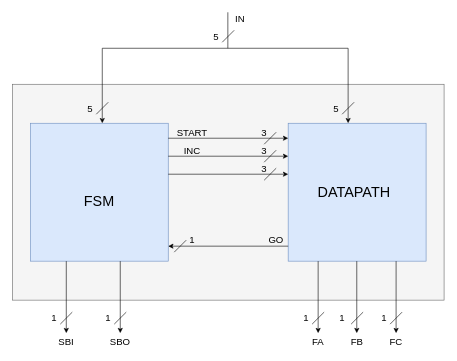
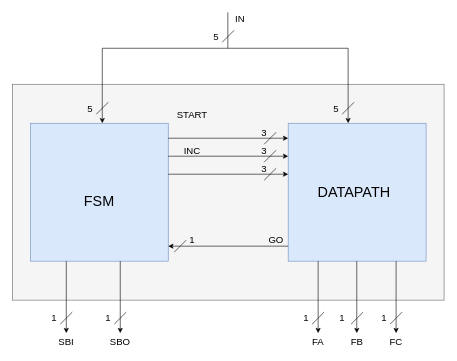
  <mxCell id="0" />
  <mxCell id="1" parent="0" />
  <mxCell id="2" value="" style="rounded=0;whiteSpace=wrap;html=1;fillColor=#f5f5f5;strokeColor=#666666;fontColor=#333333;" parent="1" vertex="1"><mxGeometry x="20" y="140" width="720" height="360" as="geometry" /></mxCell>
  <mxCell id="3" value="" style="endArrow=none;html=1;" parent="1" edge="1"><mxGeometry width="50" height="50" relative="1" as="geometry"><mxPoint x="379.41" y="80" as="sourcePoint" /><mxPoint x="379.41" y="20" as="targetPoint" /></mxGeometry></mxCell>
  <mxCell id="4" value="" style="endArrow=none;html=1;" parent="1" edge="1"><mxGeometry width="50" height="50" relative="1" as="geometry"><mxPoint x="170" y="80" as="sourcePoint" /><mxPoint x="580" y="80" as="targetPoint" /></mxGeometry></mxCell>
  <mxCell id="5" value="" style="endArrow=classic;html=1;" parent="1" edge="1"><mxGeometry width="50" height="50" relative="1" as="geometry"><mxPoint x="170" y="80" as="sourcePoint" /><mxPoint x="170" y="205" as="targetPoint" /></mxGeometry></mxCell>
  <mxCell id="6" value="" style="endArrow=classic;html=1;" parent="1" edge="1"><mxGeometry width="50" height="50" relative="1" as="geometry"><mxPoint x="580" y="80" as="sourcePoint" /><mxPoint x="580" y="205" as="targetPoint" /></mxGeometry></mxCell>
  <mxCell id="7" value="" style="whiteSpace=wrap;html=1;aspect=fixed;fillColor=#dae8fc;strokeColor=#6c8ebf;" parent="1" vertex="1"><mxGeometry x="50" y="205" width="230" height="230" as="geometry" /></mxCell>
  <mxCell id="8" value="" style="whiteSpace=wrap;html=1;aspect=fixed;fillColor=#dae8fc;strokeColor=#6c8ebf;" parent="1" vertex="1"><mxGeometry x="480" y="205" width="230" height="230" as="geometry" /></mxCell>
  <mxCell id="9" value="" style="endArrow=classic;html=1;" parent="1" edge="1"><mxGeometry width="50" height="50" relative="1" as="geometry"><mxPoint x="280" y="230" as="sourcePoint" /><mxPoint x="480" y="230" as="targetPoint" /></mxGeometry></mxCell>
  <mxCell id="10" value="" style="endArrow=classic;html=1;" parent="1" edge="1"><mxGeometry width="50" height="50" relative="1" as="geometry"><mxPoint x="280" y="260" as="sourcePoint" /><mxPoint x="480" y="260" as="targetPoint" /></mxGeometry></mxCell>
  <mxCell id="11" value="" style="endArrow=classic;html=1;" parent="1" edge="1"><mxGeometry width="50" height="50" relative="1" as="geometry"><mxPoint x="280" y="290" as="sourcePoint" /><mxPoint x="480" y="290" as="targetPoint" /></mxGeometry></mxCell>
  <mxCell id="12" value="" style="endArrow=classic;html=1;" parent="1" edge="1"><mxGeometry width="50" height="50" relative="1" as="geometry"><mxPoint x="480" y="410" as="sourcePoint" /><mxPoint x="280" y="410" as="targetPoint" /></mxGeometry></mxCell>
  <mxCell id="13" value="" style="endArrow=classic;html=1;" parent="1" edge="1"><mxGeometry width="50" height="50" relative="1" as="geometry"><mxPoint x="110" y="435" as="sourcePoint" /><mxPoint x="110" y="555" as="targetPoint" /></mxGeometry></mxCell>
  <mxCell id="14" value="" style="endArrow=classic;html=1;" parent="1" edge="1"><mxGeometry width="50" height="50" relative="1" as="geometry"><mxPoint x="200" y="435" as="sourcePoint" /><mxPoint x="200" y="555" as="targetPoint" /></mxGeometry></mxCell>
  <mxCell id="15" value="" style="endArrow=classic;html=1;" parent="1" edge="1"><mxGeometry width="50" height="50" relative="1" as="geometry"><mxPoint x="530" y="435" as="sourcePoint" /><mxPoint x="530" y="555" as="targetPoint" /></mxGeometry></mxCell>
  <mxCell id="16" value="" style="endArrow=classic;html=1;" parent="1" edge="1"><mxGeometry width="50" height="50" relative="1" as="geometry"><mxPoint x="594.41" y="435" as="sourcePoint" /><mxPoint x="594.41" y="555" as="targetPoint" /></mxGeometry></mxCell>
  <mxCell id="17" value="" style="endArrow=classic;html=1;" parent="1" edge="1"><mxGeometry width="50" height="50" relative="1" as="geometry"><mxPoint x="660" y="435" as="sourcePoint" /><mxPoint x="660" y="555" as="targetPoint" /></mxGeometry></mxCell>
  <mxCell id="18" value="&lt;font style=&quot;font-size: 16px&quot;&gt;IN&lt;/font&gt;" style="text;html=1;strokeColor=none;fillColor=none;align=center;verticalAlign=middle;whiteSpace=wrap;rounded=0;" parent="1" vertex="1"><mxGeometry x="380" y="20" width="40" height="20" as="geometry" /></mxCell>
  <mxCell id="19" value="" style="endArrow=none;html=1;" parent="1" edge="1"><mxGeometry width="50" height="50" relative="1" as="geometry"><mxPoint x="370" y="70" as="sourcePoint" /><mxPoint x="390" y="50" as="targetPoint" /></mxGeometry></mxCell>
  <mxCell id="20" value="&lt;font style=&quot;font-size: 16px&quot;&gt;5&lt;/font&gt;" style="text;html=1;strokeColor=none;fillColor=none;align=center;verticalAlign=middle;whiteSpace=wrap;rounded=0;" parent="1" vertex="1"><mxGeometry x="340" y="50" width="40" height="20" as="geometry" /></mxCell>
  <mxCell id="21" value="" style="endArrow=none;html=1;" parent="1" edge="1"><mxGeometry width="50" height="50" relative="1" as="geometry"><mxPoint x="160" y="190" as="sourcePoint" /><mxPoint x="180" y="170" as="targetPoint" /></mxGeometry></mxCell>
  <mxCell id="22" value="" style="endArrow=none;html=1;" parent="1" edge="1"><mxGeometry width="50" height="50" relative="1" as="geometry"><mxPoint x="570" y="190" as="sourcePoint" /><mxPoint x="590" y="170" as="targetPoint" /></mxGeometry></mxCell>
  <mxCell id="23" value="&lt;font style=&quot;font-size: 16px&quot;&gt;5&lt;/font&gt;" style="text;html=1;strokeColor=none;fillColor=none;align=center;verticalAlign=middle;whiteSpace=wrap;rounded=0;" parent="1" vertex="1"><mxGeometry x="540" y="170" width="40" height="20" as="geometry" /></mxCell>
  <mxCell id="24" value="&lt;font style=&quot;font-size: 16px&quot;&gt;5&lt;/font&gt;" style="text;html=1;strokeColor=none;fillColor=none;align=center;verticalAlign=middle;whiteSpace=wrap;rounded=0;" parent="1" vertex="1"><mxGeometry x="130" y="170" width="40" height="20" as="geometry" /></mxCell>
  <mxCell id="25" value="" style="endArrow=none;html=1;" parent="1" edge="1"><mxGeometry width="50" height="50" relative="1" as="geometry"><mxPoint x="100" y="540" as="sourcePoint" /><mxPoint x="120" y="520" as="targetPoint" /></mxGeometry></mxCell>
  <mxCell id="26" value="" style="endArrow=none;html=1;" parent="1" edge="1"><mxGeometry width="50" height="50" relative="1" as="geometry"><mxPoint x="190" y="540" as="sourcePoint" /><mxPoint x="210" y="520" as="targetPoint" /></mxGeometry></mxCell>
  <mxCell id="27" value="" style="endArrow=none;html=1;" parent="1" edge="1"><mxGeometry width="50" height="50" relative="1" as="geometry"><mxPoint x="520" y="540" as="sourcePoint" /><mxPoint x="540" y="520" as="targetPoint" /></mxGeometry></mxCell>
  <mxCell id="28" value="" style="endArrow=none;html=1;" parent="1" edge="1"><mxGeometry width="50" height="50" relative="1" as="geometry"><mxPoint x="585" y="540" as="sourcePoint" /><mxPoint x="605" y="520" as="targetPoint" /></mxGeometry></mxCell>
  <mxCell id="29" value="" style="endArrow=none;html=1;" parent="1" edge="1"><mxGeometry width="50" height="50" relative="1" as="geometry"><mxPoint x="650" y="540" as="sourcePoint" /><mxPoint x="670" y="520" as="targetPoint" /></mxGeometry></mxCell>
  <mxCell id="30" value="&lt;font style=&quot;font-size: 16px&quot;&gt;1&lt;/font&gt;" style="text;html=1;strokeColor=none;fillColor=none;align=center;verticalAlign=middle;whiteSpace=wrap;rounded=0;" parent="1" vertex="1"><mxGeometry x="70" y="520" width="40" height="20" as="geometry" /></mxCell>
  <mxCell id="31" value="&lt;font style=&quot;font-size: 16px&quot;&gt;1&lt;/font&gt;" style="text;html=1;strokeColor=none;fillColor=none;align=center;verticalAlign=middle;whiteSpace=wrap;rounded=0;" parent="1" vertex="1"><mxGeometry x="160" y="520" width="40" height="20" as="geometry" /></mxCell>
  <mxCell id="32" value="&lt;font style=&quot;font-size: 16px&quot;&gt;1&lt;/font&gt;" style="text;html=1;strokeColor=none;fillColor=none;align=center;verticalAlign=middle;whiteSpace=wrap;rounded=0;" parent="1" vertex="1"><mxGeometry x="490" y="520" width="40" height="20" as="geometry" /></mxCell>
  <mxCell id="33" value="&lt;font style=&quot;font-size: 16px&quot;&gt;1&lt;/font&gt;" style="text;html=1;strokeColor=none;fillColor=none;align=center;verticalAlign=middle;whiteSpace=wrap;rounded=0;" parent="1" vertex="1"><mxGeometry x="550" y="520" width="40" height="20" as="geometry" /></mxCell>
  <mxCell id="34" value="&lt;font style=&quot;font-size: 16px&quot;&gt;1&lt;/font&gt;" style="text;html=1;strokeColor=none;fillColor=none;align=center;verticalAlign=middle;whiteSpace=wrap;rounded=0;" parent="1" vertex="1"><mxGeometry x="620" y="520" width="40" height="20" as="geometry" /></mxCell>
  <mxCell id="35" value="&lt;font style=&quot;font-size: 16px&quot;&gt;SBI&lt;/font&gt;" style="text;html=1;strokeColor=none;fillColor=none;align=center;verticalAlign=middle;whiteSpace=wrap;rounded=0;" parent="1" vertex="1"><mxGeometry x="90" y="560" width="40" height="20" as="geometry" /></mxCell>
  <mxCell id="36" value="&lt;font style=&quot;font-size: 16px&quot;&gt;SBO&lt;/font&gt;" style="text;html=1;strokeColor=none;fillColor=none;align=center;verticalAlign=middle;whiteSpace=wrap;rounded=0;" parent="1" vertex="1"><mxGeometry x="180" y="560" width="40" height="20" as="geometry" /></mxCell>
  <mxCell id="37" value="&lt;span style=&quot;font-size: 16px&quot;&gt;FA&lt;/span&gt;" style="text;html=1;strokeColor=none;fillColor=none;align=center;verticalAlign=middle;whiteSpace=wrap;rounded=0;" parent="1" vertex="1"><mxGeometry x="510" y="560" width="40" height="20" as="geometry" /></mxCell>
  <mxCell id="38" value="&lt;span style=&quot;font-size: 16px&quot;&gt;FB&lt;/span&gt;" style="text;html=1;strokeColor=none;fillColor=none;align=center;verticalAlign=middle;whiteSpace=wrap;rounded=0;" parent="1" vertex="1"><mxGeometry x="575" y="560" width="40" height="20" as="geometry" /></mxCell>
  <mxCell id="39" value="&lt;span style=&quot;font-size: 16px&quot;&gt;FC&lt;/span&gt;" style="text;html=1;strokeColor=none;fillColor=none;align=center;verticalAlign=middle;whiteSpace=wrap;rounded=0;" parent="1" vertex="1"><mxGeometry x="640" y="560" width="40" height="20" as="geometry" /></mxCell>
  <mxCell id="40" value="&lt;font style=&quot;font-size: 24px&quot;&gt;FSM&lt;/font&gt;" style="text;html=1;strokeColor=none;fillColor=none;align=center;verticalAlign=middle;whiteSpace=wrap;rounded=0;" parent="1" vertex="1"><mxGeometry x="145" y="325" width="40" height="20" as="geometry" /></mxCell>
  <mxCell id="41" value="&lt;font style=&quot;font-size: 24px&quot;&gt;DATAPATH&lt;/font&gt;" style="text;html=1;strokeColor=none;fillColor=none;align=center;verticalAlign=middle;whiteSpace=wrap;rounded=0;" parent="1" vertex="1"><mxGeometry x="570" y="310" width="40" height="20" as="geometry" /></mxCell>
- <mxCell id="42" value="&lt;font style=&quot;font-size: 16px&quot;&gt;START&lt;/font&gt;" style="text;html=1;strokeColor=none;fillColor=none;align=center;verticalAlign=middle;whiteSpace=wrap;rounded=0;" parent="1" vertex="1"><mxGeometry x="300" y="210" width="40" height="20" as="geometry" /></mxCell>
+ <mxCell id="42" value="&lt;font style=&quot;font-size: 16px&quot;&gt;START&lt;/font&gt;" style="text;html=1;strokeColor=none;fillColor=none;align=center;verticalAlign=middle;whiteSpace=wrap;rounded=0;" parent="1" vertex="1"><mxGeometry x="300" y="180" width="40" height="20" as="geometry" /></mxCell>
  <mxCell id="43" value="&lt;font style=&quot;font-size: 16px&quot;&gt;INC&lt;/font&gt;" style="text;html=1;strokeColor=none;fillColor=none;align=center;verticalAlign=middle;whiteSpace=wrap;rounded=0;" parent="1" vertex="1"><mxGeometry x="300" y="240" width="40" height="20" as="geometry" /></mxCell>
  <mxCell id="44" value="" style="endArrow=none;html=1;" parent="1" edge="1"><mxGeometry width="50" height="50" relative="1" as="geometry"><mxPoint x="440" y="240" as="sourcePoint" /><mxPoint x="460" y="220" as="targetPoint" /></mxGeometry></mxCell>
  <mxCell id="45" value="" style="endArrow=none;html=1;" parent="1" edge="1"><mxGeometry width="50" height="50" relative="1" as="geometry"><mxPoint x="440" y="270" as="sourcePoint" /><mxPoint x="460" y="250" as="targetPoint" /></mxGeometry></mxCell>
  <mxCell id="46" value="" style="endArrow=none;html=1;" parent="1" edge="1"><mxGeometry width="50" height="50" relative="1" as="geometry"><mxPoint x="440" y="300" as="sourcePoint" /><mxPoint x="460" y="280" as="targetPoint" /></mxGeometry></mxCell>
  <mxCell id="47" value="" style="endArrow=none;html=1;" parent="1" edge="1"><mxGeometry width="50" height="50" relative="1" as="geometry"><mxPoint x="290" y="420" as="sourcePoint" /><mxPoint x="310" y="400" as="targetPoint" /></mxGeometry></mxCell>
  <mxCell id="48" value="&lt;font style=&quot;font-size: 16px&quot;&gt;1&lt;/font&gt;" style="text;html=1;strokeColor=none;fillColor=none;align=center;verticalAlign=middle;whiteSpace=wrap;rounded=0;" parent="1" vertex="1"><mxGeometry x="300" y="390" width="40" height="20" as="geometry" /></mxCell>
  <mxCell id="49" value="&lt;font style=&quot;font-size: 16px&quot;&gt;3&lt;/font&gt;" style="text;html=1;strokeColor=none;fillColor=none;align=center;verticalAlign=middle;whiteSpace=wrap;rounded=0;" parent="1" vertex="1"><mxGeometry x="420" y="270" width="40" height="20" as="geometry" /></mxCell>
  <mxCell id="50" value="&lt;font style=&quot;font-size: 16px&quot;&gt;3&lt;/font&gt;" style="text;html=1;strokeColor=none;fillColor=none;align=center;verticalAlign=middle;whiteSpace=wrap;rounded=0;" parent="1" vertex="1"><mxGeometry x="420" y="240" width="40" height="20" as="geometry" /></mxCell>
  <mxCell id="51" value="&lt;font style=&quot;font-size: 16px&quot;&gt;3&lt;/font&gt;" style="text;html=1;strokeColor=none;fillColor=none;align=center;verticalAlign=middle;whiteSpace=wrap;rounded=0;" parent="1" vertex="1"><mxGeometry x="420" y="210" width="40" height="20" as="geometry" /></mxCell>
  <mxCell id="52" value="&lt;span style=&quot;font-size: 16px&quot;&gt;GO&lt;/span&gt;" style="text;html=1;strokeColor=none;fillColor=none;align=center;verticalAlign=middle;whiteSpace=wrap;rounded=0;" parent="1" vertex="1"><mxGeometry x="440" y="390" width="40" height="20" as="geometry" /></mxCell>
